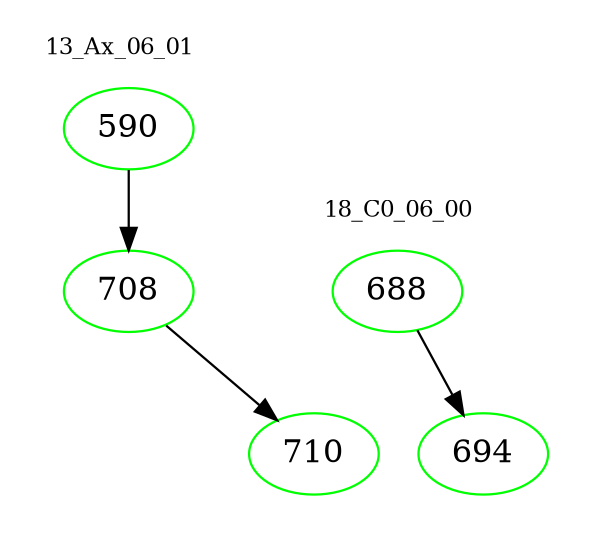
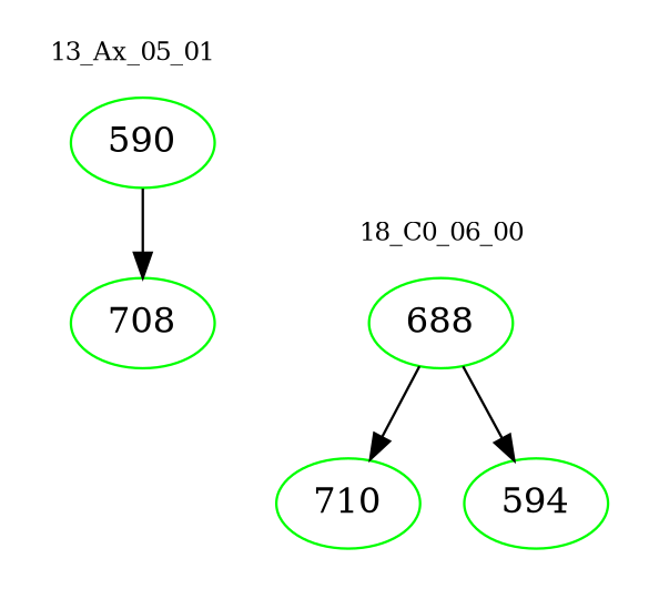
  digraph {
    node [color=green]
    edge [color=black]
    n1 [label=590]
    n2 [label=708]
    n3 [label=688]
-   n4 [label=694]
+   n4 [label=594]
    n5 [label=710]
    subgraph cluster_1 {
      color=white
      fontsize=10
-     label="13_Ax_06_01"
+     label="13_Ax_05_01"
      n1
      n2
    }
    subgraph cluster_2 {
      color=white
      fontsize=10
      label="18_C0_06_00"
      n3
      n4
      n5
    }
    n1 -> n2
    n3 -> n4
-   n2 -> n5
+   n3 -> n5
  }
